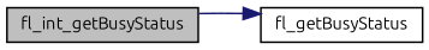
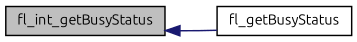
  digraph {
    rankdir=LR
    fontname=Ubuntu
    node [color=black fontname=Ubuntu fontsize=10 shape=record style=filled]
    n1 [fillcolor=grey75 fontcolor=black height=0.2 label=fl_int_getBusyStatus width=0.4]
    n2 [fillcolor=white height=0.2 label=fl_getBusyStatus width=0.4]
-   n2 -> n1 [color=midnightblue dir=back fontname=Ubuntu fontsize=10 labelfontname=Helvetica labelfontsize=10 style=solid]
+   n1 -> n2 [color=midnightblue dir=back fontname=Ubuntu fontsize=10 labelfontname=Helvetica labelfontsize=10 style=solid]
  }
